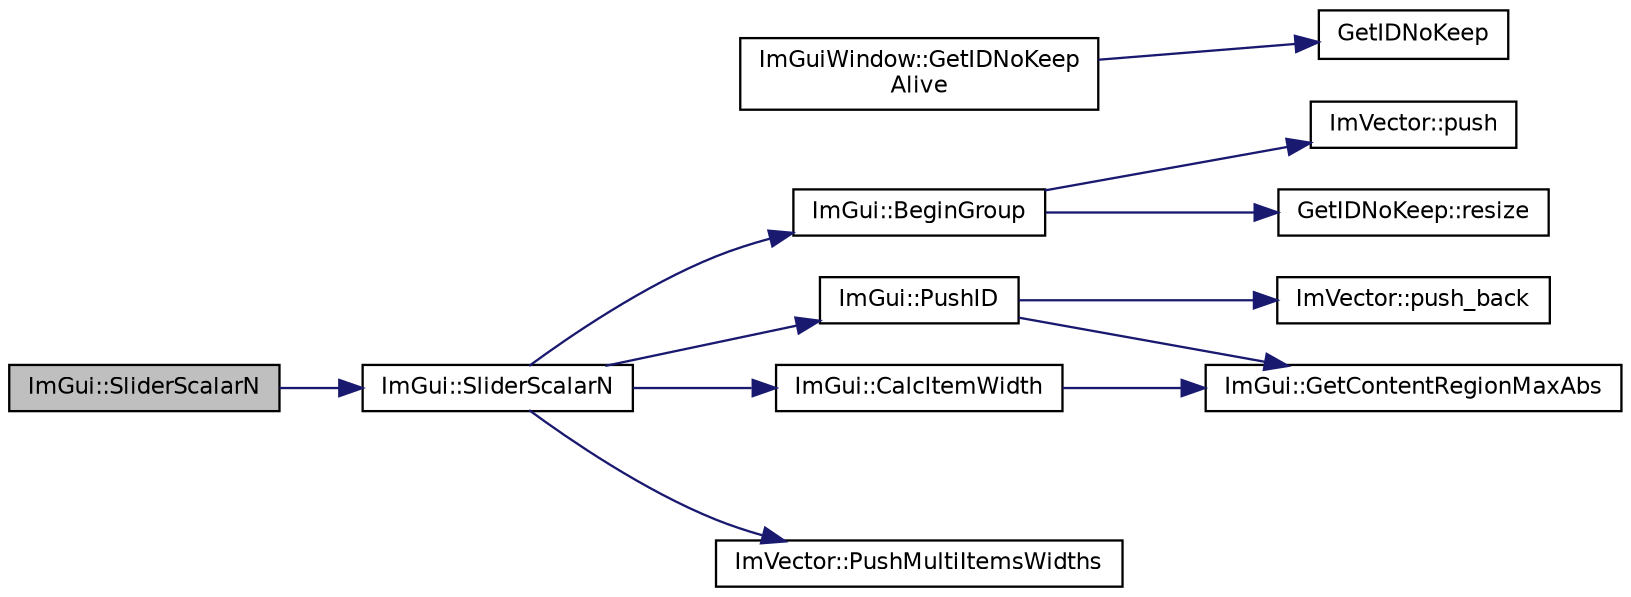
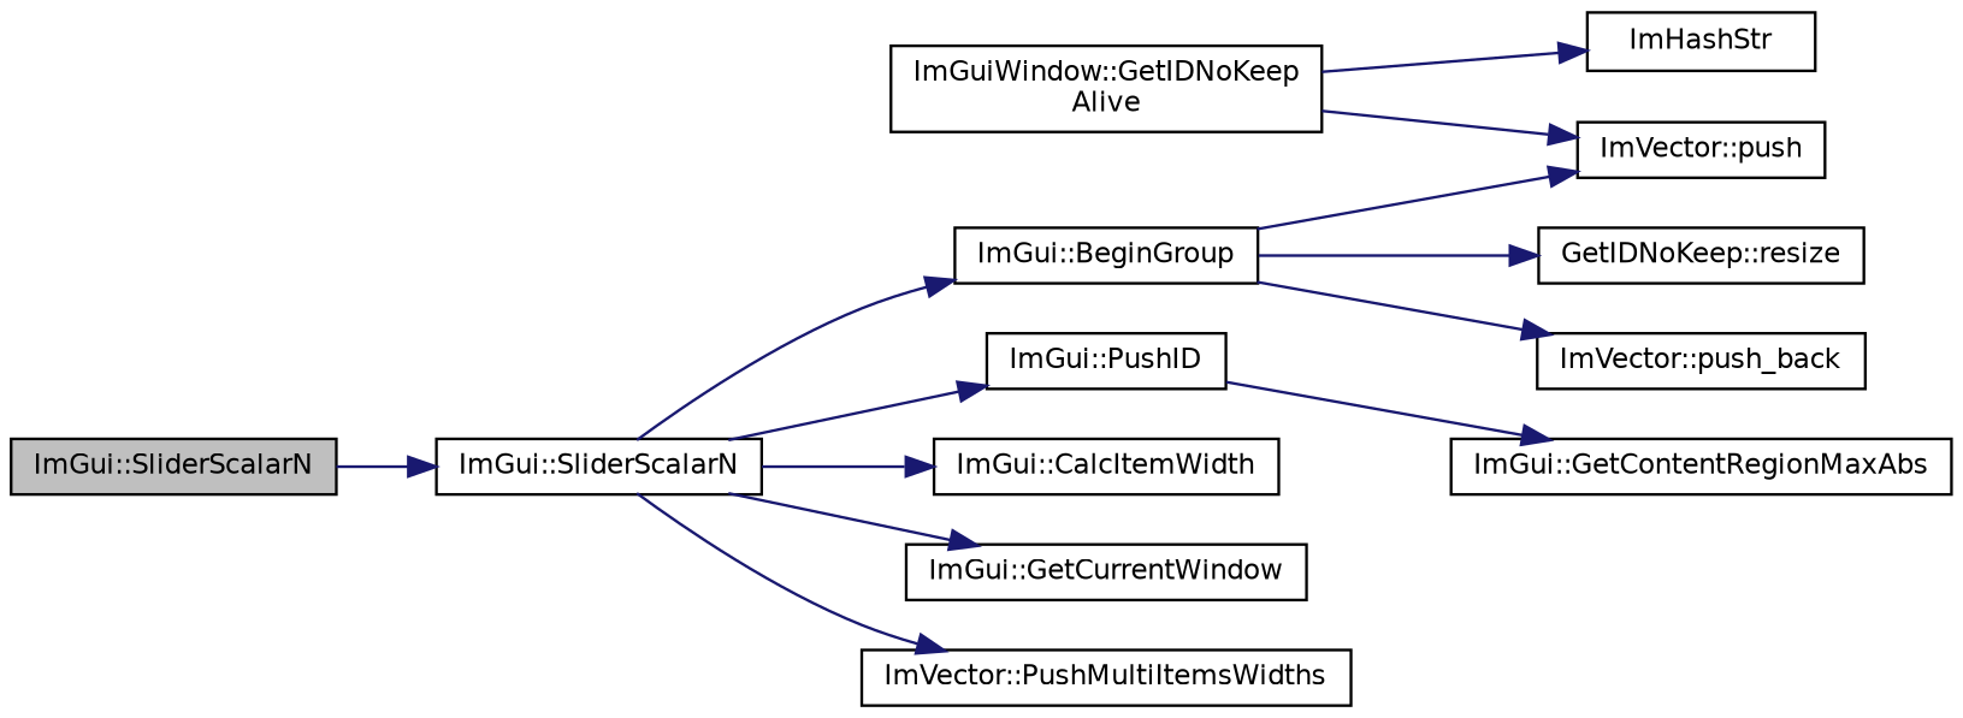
  digraph {
    rankdir=LR
    node [color=black fillcolor=white fontname=Helvetica fontsize=10 shape=record style=filled]
    edge [color=midnightblue fontname=Helvetica fontsize=10 labelfontname=Helvetica labelfontsize=10 style=solid]
    n1 [fillcolor=grey75 fontcolor=black height=0.2 label="ImGui::SliderScalarN" width=0.4]
    n2 [height=0.2 label="ImGui::SliderScalarN" width=0.4]
    n3 [height=0.2 label="ImGui::BeginGroup" width=0.4]
    n4 [height=0.2 label="ImGui::CalcItemWidth" width=0.4]
+   n5 [height=0.2 label="ImGui::GetCurrentWindow" width=0.4]
    n6 [height=0.2 label="ImGui::PushID" width=0.4]
    n7 [height=0.2 label="ImVector::PushMultiItemsWidths" width=0.4]
    n8 [height=0.2 label="ImVector::push" width=0.4]
    n9 [height=0.2 label="GetIDNoKeep::resize" width=0.4]
    n10 [height=0.2 label="ImGui::GetContentRegionMaxAbs" width=0.4]
    n11 [height=0.2 label="ImVector::push_back" width=0.4]
    n12 [height=0.2 label="ImGuiWindow::GetIDNoKeep\lAlive" width=0.4]
-   n13 [height=0.2 label=GetIDNoKeep width=0.4]
+   n13 [height=0.2 label=ImHashStr width=0.4]
    n1 -> n2
    n2 -> n3
    n2 -> n4
+   n2 -> n5
    n2 -> n6
    n2 -> n7
    n3 -> n8
    n3 -> n9
-   n4 -> n10
    n6 -> n10
-   n6 -> n11
+   n3 -> n11
+   n12 -> n8
    n12 -> n13
  }
